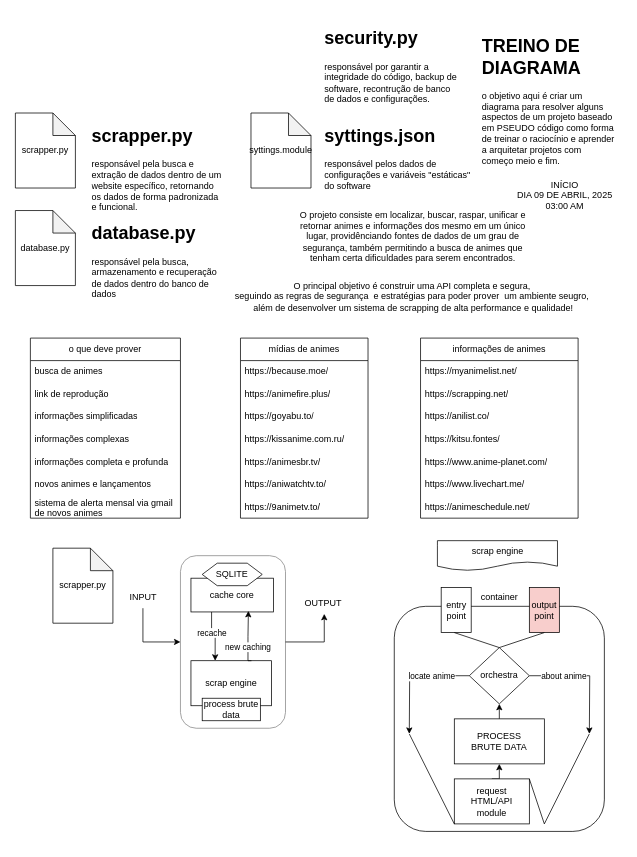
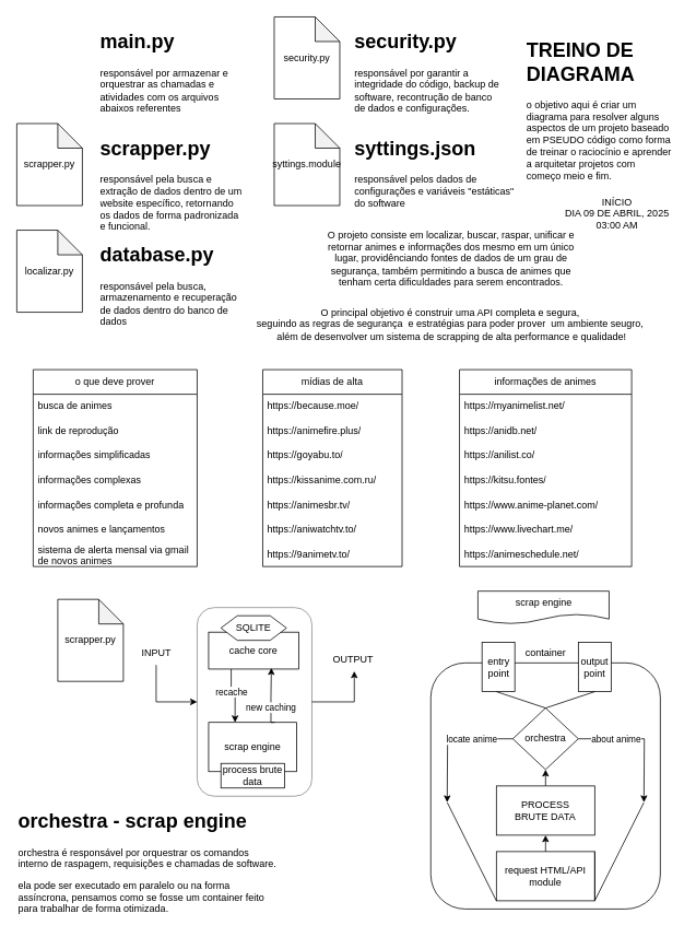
  <mxCell id="0" />
  <mxCell id="1" parent="0" />
  <mxCell id="2" value="" style="rounded=1;whiteSpace=wrap;html=1;" vertex="1" parent="1"><mxGeometry x="525" y="807.5" width="280" height="300" as="geometry" /></mxCell>
  <mxCell id="3" value="" style="rounded=1;whiteSpace=wrap;html=1;rotation=0;fontColor=#858585;strokeColor=#858585;" vertex="1" parent="1"><mxGeometry x="240" y="740" width="140" height="230" as="geometry" /></mxCell>
  <mxCell id="4" value="&lt;h1 style=&quot;margin-top: 0px;&quot;&gt;TREINO DE DIAGRAMA&lt;br&gt;&lt;/h1&gt;&lt;p&gt;o objetivo aqui é criar um diagrama para resolver alguns aspectos de um projeto baseado em PSEUDO código como forma de treinar o raciocínio e aprender a arquitetar projetos com começo meio e fim.&lt;br&gt;&lt;/p&gt;" style="text;html=1;whiteSpace=wrap;overflow=hidden;rounded=0;" parent="1" vertex="1"><mxGeometry x="640" y="40" width="180" height="220" as="geometry" /></mxCell>
  <mxCell id="5" value="scrapper.py" style="shape=note;whiteSpace=wrap;html=1;backgroundOutline=1;darkOpacity=0.05;" parent="1" vertex="1"><mxGeometry x="20" y="150" width="80" height="100" as="geometry" /></mxCell>
- <mxCell id="6" value="database.py" style="shape=note;whiteSpace=wrap;html=1;backgroundOutline=1;darkOpacity=0.05;" parent="1" vertex="1"><mxGeometry x="20" y="280" width="80" height="100" as="geometry" /></mxCell>
+ <mxCell id="6" value="localizar.py" style="shape=note;whiteSpace=wrap;html=1;backgroundOutline=1;darkOpacity=0.05;" parent="1" vertex="1"><mxGeometry x="20" y="280" width="80" height="100" as="geometry" /></mxCell>
+ <mxCell id="7" value="&lt;h1 style=&quot;margin-top: 0px;&quot;&gt;main.py&lt;/h1&gt;&lt;p&gt;responsável por armazenar e orquestrar as chamadas e atividades com os arquivos abaixos referentes&lt;br&gt;&lt;/p&gt;" style="text;html=1;whiteSpace=wrap;overflow=hidden;rounded=0;" parent="1" vertex="1"><mxGeometry x="120" y="30" width="180" height="120" as="geometry" /></mxCell>
  <mxCell id="8" value="&lt;h1 style=&quot;margin-top: 0px;&quot;&gt;scrapper.py&lt;/h1&gt;&lt;p&gt;responsável pela busca e extração de dados dentro de um website específico, retornando os dados de forma padronizada e funcional.&lt;br&gt;&lt;/p&gt;" style="text;html=1;whiteSpace=wrap;overflow=hidden;rounded=0;" parent="1" vertex="1"><mxGeometry x="120" y="160" width="180" height="120" as="geometry" /></mxCell>
  <mxCell id="9" value="&lt;h1 style=&quot;margin-top: 0px;&quot;&gt;database.py&lt;/h1&gt;&lt;div&gt;responsável pela busca, armazenamento e recuperação de dados dentro do banco de dados&lt;/div&gt;&lt;div&gt;&lt;br&gt;&lt;/div&gt;" style="text;html=1;whiteSpace=wrap;overflow=hidden;rounded=0;" parent="1" vertex="1"><mxGeometry x="120" y="290" width="180" height="120" as="geometry" /></mxCell>
+ <mxCell id="10" value="security.py" style="shape=note;whiteSpace=wrap;html=1;backgroundOutline=1;darkOpacity=0.05;" parent="1" vertex="1"><mxGeometry x="334" y="20" width="80" height="100" as="geometry" /></mxCell>
  <mxCell id="11" value="&lt;h1 style=&quot;margin-top: 0px;&quot;&gt;security.py&lt;/h1&gt;&lt;p&gt;responsável por garantir a integridade do código, backup de software, recontrução de banco de dados e configurações.&lt;br&gt;&lt;/p&gt;" style="text;html=1;whiteSpace=wrap;overflow=hidden;rounded=0;" parent="1" vertex="1"><mxGeometry x="430" y="30" width="180" height="120" as="geometry" /></mxCell>
  <mxCell id="12" value="syttings.module" style="shape=note;whiteSpace=wrap;html=1;backgroundOutline=1;darkOpacity=0.05;" parent="1" vertex="1"><mxGeometry x="334" y="150" width="80" height="100" as="geometry" /></mxCell>
  <mxCell id="13" value="&lt;h1 style=&quot;margin-top: 0px;&quot;&gt;syttings.json&lt;/h1&gt;&lt;p&gt;responsável pelos dados de configurações e variáveis &quot;estáticas&quot; do software&lt;br&gt;&lt;/p&gt;" style="text;html=1;whiteSpace=wrap;overflow=hidden;rounded=0;" parent="1" vertex="1"><mxGeometry x="430" y="160" width="210" height="120" as="geometry" /></mxCell>
  <mxCell id="14" value="O projeto consiste em localizar, buscar, raspar, unificar e retornar animes e informações dos mesmo em um único lugar, providênciando fontes de dados de um grau de segurança, também permitindo a busca de animes que tenham certa dificuldades para serem encontrados." style="text;html=1;align=center;verticalAlign=middle;whiteSpace=wrap;rounded=0;" parent="1" vertex="1"><mxGeometry x="390" y="280" width="320" height="70" as="geometry" /></mxCell>
  <mxCell id="15" value="&lt;div&gt;O principal objetivo é construir uma API completa e segura,&amp;nbsp;&lt;/div&gt;&lt;div&gt;seguindo as regras de segurança&amp;nbsp; e estratégias para poder prover&amp;nbsp; um ambiente seugro,&amp;nbsp;&lt;/div&gt;&lt;div&gt;além de desenvolver um sistema de scrapping de alta performance e qualidade!&lt;br&gt;&lt;/div&gt;" style="text;html=1;align=center;verticalAlign=middle;resizable=0;points=[];autosize=1;strokeColor=none;fillColor=none;" parent="1" vertex="1"><mxGeometry x="300" y="365" width="500" height="60" as="geometry" /></mxCell>
- <mxCell id="16" value="mídias de animes" style="swimlane;fontStyle=0;childLayout=stackLayout;horizontal=1;startSize=30;horizontalStack=0;resizeParent=1;resizeParentMax=0;resizeLast=0;collapsible=1;marginBottom=0;whiteSpace=wrap;html=1;" parent="1" vertex="1"><mxGeometry x="320" y="450" width="170" height="240" as="geometry" /></mxCell>
+ <mxCell id="16" value="mídias de alta" style="swimlane;fontStyle=0;childLayout=stackLayout;horizontal=1;startSize=30;horizontalStack=0;resizeParent=1;resizeParentMax=0;resizeLast=0;collapsible=1;marginBottom=0;whiteSpace=wrap;html=1;" parent="1" vertex="1"><mxGeometry x="320" y="450" width="170" height="240" as="geometry" /></mxCell>
  <mxCell id="17" value="https://because.moe/" style="text;strokeColor=none;fillColor=none;align=left;verticalAlign=middle;spacingLeft=4;spacingRight=4;overflow=hidden;points=[[0,0.5],[1,0.5]];portConstraint=eastwest;rotatable=0;whiteSpace=wrap;html=1;" parent="16" vertex="1"><mxGeometry y="30" width="170" height="30" as="geometry" /></mxCell>
  <mxCell id="18" value="https://animefire.plus/" style="text;strokeColor=none;fillColor=none;align=left;verticalAlign=middle;spacingLeft=4;spacingRight=4;overflow=hidden;points=[[0,0.5],[1,0.5]];portConstraint=eastwest;rotatable=0;whiteSpace=wrap;html=1;" parent="16" vertex="1"><mxGeometry y="60" width="170" height="30" as="geometry" /></mxCell>
  <mxCell id="19" value="&lt;div&gt;https://goyabu.to/&lt;/div&gt;" style="text;strokeColor=none;fillColor=none;align=left;verticalAlign=middle;spacingLeft=4;spacingRight=4;overflow=hidden;points=[[0,0.5],[1,0.5]];portConstraint=eastwest;rotatable=0;whiteSpace=wrap;html=1;" parent="16" vertex="1"><mxGeometry y="90" width="170" height="30" as="geometry" /></mxCell>
  <mxCell id="20" value="https://kissanime.com.ru/" style="text;strokeColor=none;fillColor=none;align=left;verticalAlign=middle;spacingLeft=4;spacingRight=4;overflow=hidden;points=[[0,0.5],[1,0.5]];portConstraint=eastwest;rotatable=0;whiteSpace=wrap;html=1;" parent="16" vertex="1"><mxGeometry y="120" width="170" height="30" as="geometry" /></mxCell>
  <mxCell id="21" value="https://animesbr.tv/" style="text;strokeColor=none;fillColor=none;align=left;verticalAlign=middle;spacingLeft=4;spacingRight=4;overflow=hidden;points=[[0,0.5],[1,0.5]];portConstraint=eastwest;rotatable=0;whiteSpace=wrap;html=1;" parent="16" vertex="1"><mxGeometry y="150" width="170" height="30" as="geometry" /></mxCell>
  <mxCell id="22" value="https://aniwatchtv.to/" style="text;strokeColor=none;fillColor=none;align=left;verticalAlign=middle;spacingLeft=4;spacingRight=4;overflow=hidden;points=[[0,0.5],[1,0.5]];portConstraint=eastwest;rotatable=0;whiteSpace=wrap;html=1;" parent="16" vertex="1"><mxGeometry y="180" width="170" height="30" as="geometry" /></mxCell>
  <mxCell id="23" value="https://9animetv.to/" style="text;strokeColor=none;fillColor=none;align=left;verticalAlign=middle;spacingLeft=4;spacingRight=4;overflow=hidden;points=[[0,0.5],[1,0.5]];portConstraint=eastwest;rotatable=0;whiteSpace=wrap;html=1;" parent="16" vertex="1"><mxGeometry y="210" width="170" height="30" as="geometry" /></mxCell>
  <mxCell id="24" value="informações de animes" style="swimlane;fontStyle=0;childLayout=stackLayout;horizontal=1;startSize=30;horizontalStack=0;resizeParent=1;resizeParentMax=0;resizeLast=0;collapsible=1;marginBottom=0;whiteSpace=wrap;html=1;" parent="1" vertex="1"><mxGeometry x="560" y="450" width="210" height="240" as="geometry" /></mxCell>
  <mxCell id="25" value="https://myanimelist.net/" style="text;strokeColor=none;fillColor=none;align=left;verticalAlign=middle;spacingLeft=4;spacingRight=4;overflow=hidden;points=[[0,0.5],[1,0.5]];portConstraint=eastwest;rotatable=0;whiteSpace=wrap;html=1;" parent="24" vertex="1"><mxGeometry y="30" width="210" height="30" as="geometry" /></mxCell>
- <mxCell id="26" value="https://scrapping.net/" style="text;strokeColor=none;fillColor=none;align=left;verticalAlign=middle;spacingLeft=4;spacingRight=4;overflow=hidden;points=[[0,0.5],[1,0.5]];portConstraint=eastwest;rotatable=0;whiteSpace=wrap;html=1;" parent="24" vertex="1"><mxGeometry y="60" width="210" height="30" as="geometry" /></mxCell>
+ <mxCell id="26" value="https://anidb.net/" style="text;strokeColor=none;fillColor=none;align=left;verticalAlign=middle;spacingLeft=4;spacingRight=4;overflow=hidden;points=[[0,0.5],[1,0.5]];portConstraint=eastwest;rotatable=0;whiteSpace=wrap;html=1;" parent="24" vertex="1"><mxGeometry y="60" width="210" height="30" as="geometry" /></mxCell>
  <mxCell id="27" value="https://anilist.co/" style="text;strokeColor=none;fillColor=none;align=left;verticalAlign=middle;spacingLeft=4;spacingRight=4;overflow=hidden;points=[[0,0.5],[1,0.5]];portConstraint=eastwest;rotatable=0;whiteSpace=wrap;html=1;" parent="24" vertex="1"><mxGeometry y="90" width="210" height="30" as="geometry" /></mxCell>
  <mxCell id="28" value="https://kitsu.fontes/" style="text;strokeColor=none;fillColor=none;align=left;verticalAlign=middle;spacingLeft=4;spacingRight=4;overflow=hidden;points=[[0,0.5],[1,0.5]];portConstraint=eastwest;rotatable=0;whiteSpace=wrap;html=1;" parent="24" vertex="1"><mxGeometry y="120" width="210" height="30" as="geometry" /></mxCell>
  <mxCell id="29" value="https://www.anime-planet.com/" style="text;strokeColor=none;fillColor=none;align=left;verticalAlign=middle;spacingLeft=4;spacingRight=4;overflow=hidden;points=[[0,0.5],[1,0.5]];portConstraint=eastwest;rotatable=0;whiteSpace=wrap;html=1;" parent="24" vertex="1"><mxGeometry y="150" width="210" height="30" as="geometry" /></mxCell>
  <mxCell id="30" value="https://www.livechart.me/" style="text;strokeColor=none;fillColor=none;align=left;verticalAlign=middle;spacingLeft=4;spacingRight=4;overflow=hidden;points=[[0,0.5],[1,0.5]];portConstraint=eastwest;rotatable=0;whiteSpace=wrap;html=1;" parent="24" vertex="1"><mxGeometry y="180" width="210" height="30" as="geometry" /></mxCell>
  <mxCell id="31" value="https://animeschedule.net/" style="text;strokeColor=none;fillColor=none;align=left;verticalAlign=middle;spacingLeft=4;spacingRight=4;overflow=hidden;points=[[0,0.5],[1,0.5]];portConstraint=eastwest;rotatable=0;whiteSpace=wrap;html=1;" parent="24" vertex="1"><mxGeometry y="210" width="210" height="30" as="geometry" /></mxCell>
  <mxCell id="32" value="&lt;div&gt;o que deve prover&lt;/div&gt;" style="swimlane;fontStyle=0;childLayout=stackLayout;horizontal=1;startSize=30;horizontalStack=0;resizeParent=1;resizeParentMax=0;resizeLast=0;collapsible=1;marginBottom=0;whiteSpace=wrap;html=1;" parent="1" vertex="1"><mxGeometry x="40" y="450" width="200" height="240" as="geometry" /></mxCell>
  <mxCell id="33" value="busca de animes" style="text;strokeColor=none;fillColor=none;align=left;verticalAlign=middle;spacingLeft=4;spacingRight=4;overflow=hidden;points=[[0,0.5],[1,0.5]];portConstraint=eastwest;rotatable=0;whiteSpace=wrap;html=1;" parent="32" vertex="1"><mxGeometry y="30" width="200" height="30" as="geometry" /></mxCell>
  <mxCell id="34" value="link de reprodução" style="text;strokeColor=none;fillColor=none;align=left;verticalAlign=middle;spacingLeft=4;spacingRight=4;overflow=hidden;points=[[0,0.5],[1,0.5]];portConstraint=eastwest;rotatable=0;whiteSpace=wrap;html=1;" parent="32" vertex="1"><mxGeometry y="60" width="200" height="30" as="geometry" /></mxCell>
  <mxCell id="35" value="informações simplificadas" style="text;strokeColor=none;fillColor=none;align=left;verticalAlign=middle;spacingLeft=4;spacingRight=4;overflow=hidden;points=[[0,0.5],[1,0.5]];portConstraint=eastwest;rotatable=0;whiteSpace=wrap;html=1;" parent="32" vertex="1"><mxGeometry y="90" width="200" height="30" as="geometry" /></mxCell>
  <mxCell id="36" value="&lt;div&gt;informações complexas&lt;/div&gt;" style="text;strokeColor=none;fillColor=none;align=left;verticalAlign=middle;spacingLeft=4;spacingRight=4;overflow=hidden;points=[[0,0.5],[1,0.5]];portConstraint=eastwest;rotatable=0;whiteSpace=wrap;html=1;" parent="32" vertex="1"><mxGeometry y="120" width="200" height="30" as="geometry" /></mxCell>
  <mxCell id="37" value="informações completa e profunda" style="text;strokeColor=none;fillColor=none;align=left;verticalAlign=middle;spacingLeft=4;spacingRight=4;overflow=hidden;points=[[0,0.5],[1,0.5]];portConstraint=eastwest;rotatable=0;whiteSpace=wrap;html=1;" parent="32" vertex="1"><mxGeometry y="150" width="200" height="30" as="geometry" /></mxCell>
  <mxCell id="38" value="novos animes e lançamentos" style="text;strokeColor=none;fillColor=none;align=left;verticalAlign=middle;spacingLeft=4;spacingRight=4;overflow=hidden;points=[[0,0.5],[1,0.5]];portConstraint=eastwest;rotatable=0;whiteSpace=wrap;html=1;" parent="32" vertex="1"><mxGeometry y="180" width="200" height="30" as="geometry" /></mxCell>
  <mxCell id="39" value="sistema de alerta mensal via gmail de novos animes " style="text;strokeColor=none;fillColor=none;align=left;verticalAlign=middle;spacingLeft=4;spacingRight=4;overflow=hidden;points=[[0,0.5],[1,0.5]];portConstraint=eastwest;rotatable=0;whiteSpace=wrap;html=1;" parent="32" vertex="1"><mxGeometry y="210" width="200" height="30" as="geometry" /></mxCell>
  <mxCell id="40" value="&lt;div&gt;INÍCIO&lt;/div&gt;&lt;div&gt;DIA 09 DE ABRIL, 2025&lt;br&gt;&lt;/div&gt;&lt;div&gt;03:00 AM&lt;br&gt;&lt;/div&gt;" style="text;html=1;align=center;verticalAlign=middle;resizable=0;points=[];autosize=1;strokeColor=none;fillColor=none;" parent="1" vertex="1"><mxGeometry x="677" y="230" width="150" height="60" as="geometry" /></mxCell>
  <mxCell id="41" value="scrapper.py" style="shape=note;whiteSpace=wrap;html=1;backgroundOutline=1;darkOpacity=0.05;" vertex="1" parent="1"><mxGeometry x="70" y="730" width="80" height="100" as="geometry" /></mxCell>
  <mxCell id="42" value="scrap engine" style="whiteSpace=wrap;html=1;" vertex="1" parent="1"><mxGeometry x="254" y="880" width="107.5" height="60" as="geometry" /></mxCell>
  <mxCell id="43" style="edgeStyle=orthogonalEdgeStyle;rounded=0;orthogonalLoop=1;jettySize=auto;html=1;exitX=0.25;exitY=1;exitDx=0;exitDy=0;entryX=0.3;entryY=0;entryDx=0;entryDy=0;entryPerimeter=0;" edge="1" parent="1" source="45" target="42"><mxGeometry relative="1" as="geometry"><mxPoint x="281.524" y="850" as="targetPoint" /></mxGeometry></mxCell>
  <mxCell id="44" value="recache" style="edgeLabel;html=1;align=center;verticalAlign=middle;resizable=0;points=[];" vertex="1" connectable="0" parent="43"><mxGeometry x="-0.187" relative="1" as="geometry"><mxPoint y="-1" as="offset" /></mxGeometry></mxCell>
  <mxCell id="45" value="cache core" style="whiteSpace=wrap;html=1;align=center;" vertex="1" parent="1"><mxGeometry x="254" y="770" width="110" height="45" as="geometry" /></mxCell>
  <mxCell id="46" value="process brute data" style="whiteSpace=wrap;html=1;" vertex="1" parent="1"><mxGeometry x="269" y="930" width="77.5" height="30" as="geometry" /></mxCell>
  <mxCell id="47" value="SQLITE" style="shape=hexagon;perimeter=hexagonPerimeter2;whiteSpace=wrap;html=1;fixedSize=1;" vertex="1" parent="1"><mxGeometry x="269" y="750" width="80" height="30" as="geometry" /></mxCell>
  <mxCell id="48" style="edgeStyle=orthogonalEdgeStyle;rounded=0;orthogonalLoop=1;jettySize=auto;html=1;exitX=0.75;exitY=0;exitDx=0;exitDy=0;entryX=0.696;entryY=0.97;entryDx=0;entryDy=0;entryPerimeter=0;" edge="1" parent="1" source="42" target="45"><mxGeometry relative="1" as="geometry"><Array as="points"><mxPoint x="330" y="848" /><mxPoint x="331" y="848" /></Array></mxGeometry></mxCell>
  <mxCell id="49" value="new caching" style="edgeLabel;html=1;align=center;verticalAlign=middle;resizable=0;points=[];" vertex="1" connectable="0" parent="48"><mxGeometry x="0.092" y="1" relative="1" as="geometry"><mxPoint y="16" as="offset" /></mxGeometry></mxCell>
  <mxCell id="50" style="edgeStyle=orthogonalEdgeStyle;rounded=0;orthogonalLoop=1;jettySize=auto;html=1;entryX=0;entryY=0.5;entryDx=0;entryDy=0;" edge="1" parent="1" source="51" target="3"><mxGeometry relative="1" as="geometry"><Array as="points"><mxPoint x="190" y="855" /></Array></mxGeometry></mxCell>
  <mxCell id="51" value="INPUT" style="text;html=1;align=center;verticalAlign=middle;resizable=0;points=[];autosize=1;strokeColor=none;fillColor=none;" vertex="1" parent="1"><mxGeometry x="160" y="780" width="60" height="30" as="geometry" /></mxCell>
  <mxCell id="52" value="scrap engine" style="shape=document;whiteSpace=wrap;html=1;boundedLbl=1;" vertex="1" parent="1"><mxGeometry x="582.5" y="720" width="160" height="40" as="geometry" /></mxCell>
  <mxCell id="53" value="entry point" style="rounded=0;whiteSpace=wrap;html=1;" vertex="1" parent="1"><mxGeometry x="587.5" y="782.5" width="40" height="60" as="geometry" /></mxCell>
- <mxCell id="54" value="output point" style="rounded=0;whiteSpace=wrap;html=1;fillColor=#f8cecc;" vertex="1" parent="1"><mxGeometry x="705" y="782.5" width="40" height="60" as="geometry" /></mxCell>
+ <mxCell id="54" value="output point" style="rounded=0;whiteSpace=wrap;html=1;" vertex="1" parent="1"><mxGeometry x="705" y="782.5" width="40" height="60" as="geometry" /></mxCell>
  <mxCell id="55" style="edgeStyle=orthogonalEdgeStyle;rounded=0;orthogonalLoop=1;jettySize=auto;html=1;exitX=0;exitY=0.5;exitDx=0;exitDy=0;" edge="1" parent="1" source="59"><mxGeometry relative="1" as="geometry"><mxPoint x="545" y="977.5" as="targetPoint" /></mxGeometry></mxCell>
  <mxCell id="56" value="locate anime" style="edgeLabel;html=1;align=center;verticalAlign=middle;resizable=0;points=[];" vertex="1" connectable="0" parent="55"><mxGeometry x="-0.355" y="1" relative="1" as="geometry"><mxPoint y="-1" as="offset" /></mxGeometry></mxCell>
  <mxCell id="57" style="edgeStyle=orthogonalEdgeStyle;rounded=0;orthogonalLoop=1;jettySize=auto;html=1;exitX=1;exitY=0.5;exitDx=0;exitDy=0;" edge="1" parent="1" source="59"><mxGeometry relative="1" as="geometry"><mxPoint x="785" y="977.5" as="targetPoint" /></mxGeometry></mxCell>
  <mxCell id="58" value="about anime" style="edgeLabel;html=1;align=center;verticalAlign=middle;resizable=0;points=[];" vertex="1" connectable="0" parent="57"><mxGeometry x="-0.606" y="-2" relative="1" as="geometry"><mxPoint x="14" y="-2" as="offset" /></mxGeometry></mxCell>
  <mxCell id="59" value="orchestra" style="rhombus;whiteSpace=wrap;html=1;" vertex="1" parent="1"><mxGeometry x="625" y="862.5" width="80" height="75" as="geometry" /></mxCell>
  <mxCell id="60" value="" style="endArrow=none;html=1;rounded=0;exitX=0.5;exitY=0;exitDx=0;exitDy=0;" edge="1" parent="1" source="59"><mxGeometry width="50" height="50" relative="1" as="geometry"><mxPoint x="555" y="892.5" as="sourcePoint" /><mxPoint x="605" y="842.5" as="targetPoint" /></mxGeometry></mxCell>
  <mxCell id="61" value="" style="endArrow=none;html=1;rounded=0;exitX=0.5;exitY=0;exitDx=0;exitDy=0;" edge="1" parent="1" source="59"><mxGeometry width="50" height="50" relative="1" as="geometry"><mxPoint x="785" y="877.5" as="sourcePoint" /><mxPoint x="725" y="842.5" as="targetPoint" /></mxGeometry></mxCell>
  <mxCell id="62" style="edgeStyle=orthogonalEdgeStyle;rounded=0;orthogonalLoop=1;jettySize=auto;html=1;exitX=0.5;exitY=0;exitDx=0;exitDy=0;entryX=0.5;entryY=1;entryDx=0;entryDy=0;" edge="1" parent="1" source="63" target="67"><mxGeometry relative="1" as="geometry" /></mxCell>
- <mxCell id="63" value="request HTML/API module" style="rounded=0;whiteSpace=wrap;html=1;" vertex="1" parent="1"><mxGeometry x="605" y="1037.5" width="100" height="60" as="geometry" /></mxCell>
+ <mxCell id="63" value="request HTML/API module" style="rounded=0;whiteSpace=wrap;html=1;" vertex="1" parent="1"><mxGeometry x="605" y="1037.5" width="120" height="60" as="geometry" /></mxCell>
  <mxCell id="64" value="" style="endArrow=none;html=1;rounded=0;entryX=0;entryY=1;entryDx=0;entryDy=0;" edge="1" parent="1" target="63"><mxGeometry width="50" height="50" relative="1" as="geometry"><mxPoint x="545" y="977.5" as="sourcePoint" /><mxPoint x="605" y="977.5" as="targetPoint" /></mxGeometry></mxCell>
  <mxCell id="65" value="" style="endArrow=none;html=1;rounded=0;entryX=1;entryY=0;entryDx=0;entryDy=0;" edge="1" parent="1" target="63"><mxGeometry width="50" height="50" relative="1" as="geometry"><mxPoint x="785" y="977.5" as="sourcePoint" /><mxPoint x="725" y="997.5" as="targetPoint" /><Array as="points"><mxPoint x="725" y="1097.5" /></Array></mxGeometry></mxCell>
  <mxCell id="66" style="edgeStyle=orthogonalEdgeStyle;rounded=0;orthogonalLoop=1;jettySize=auto;html=1;exitX=0.5;exitY=0;exitDx=0;exitDy=0;entryX=0.5;entryY=1;entryDx=0;entryDy=0;" edge="1" parent="1" source="67" target="59"><mxGeometry relative="1" as="geometry" /></mxCell>
  <mxCell id="67" value="&lt;div&gt;PROCESS&lt;/div&gt;&lt;div&gt;BRUTE DATA&lt;br&gt;&lt;/div&gt;" style="whiteSpace=wrap;html=1;" vertex="1" parent="1"><mxGeometry x="605" y="957.5" width="120" height="60" as="geometry" /></mxCell>
  <mxCell id="68" value="container" style="text;html=1;align=center;verticalAlign=middle;resizable=0;points=[];autosize=1;strokeColor=none;fillColor=none;" vertex="1" parent="1"><mxGeometry x="630" y="780" width="70" height="30" as="geometry" /></mxCell>
+ <mxCell id="69" value="&lt;h1 style=&quot;margin-top: 0px;&quot;&gt;orchestra - scrap engine&lt;br&gt;&lt;/h1&gt;&lt;p&gt;orchestra é responsável por orquestrar os comandos interno de raspagem, requisições e chamadas de software.&lt;/p&gt;&lt;p&gt;ela pode ser executado em paralelo ou na forma assíncrona, pensamos como se fosse um container feito para trabalhar de forma otimizada.&lt;br&gt;&lt;/p&gt;" style="text;html=1;whiteSpace=wrap;overflow=hidden;rounded=0;" vertex="1" parent="1"><mxGeometry x="20" y="980" width="321.5" height="140" as="geometry" /></mxCell>
  <mxCell id="70" value="OUTPUT" style="text;html=1;align=center;verticalAlign=middle;resizable=0;points=[];autosize=1;strokeColor=none;fillColor=none;" vertex="1" parent="1"><mxGeometry x="395" y="787.5" width="70" height="30" as="geometry" /></mxCell>
  <mxCell id="71" style="edgeStyle=orthogonalEdgeStyle;rounded=0;orthogonalLoop=1;jettySize=auto;html=1;entryX=0.524;entryY=1.002;entryDx=0;entryDy=0;entryPerimeter=0;" edge="1" parent="1" source="3" target="70"><mxGeometry relative="1" as="geometry" /></mxCell>
